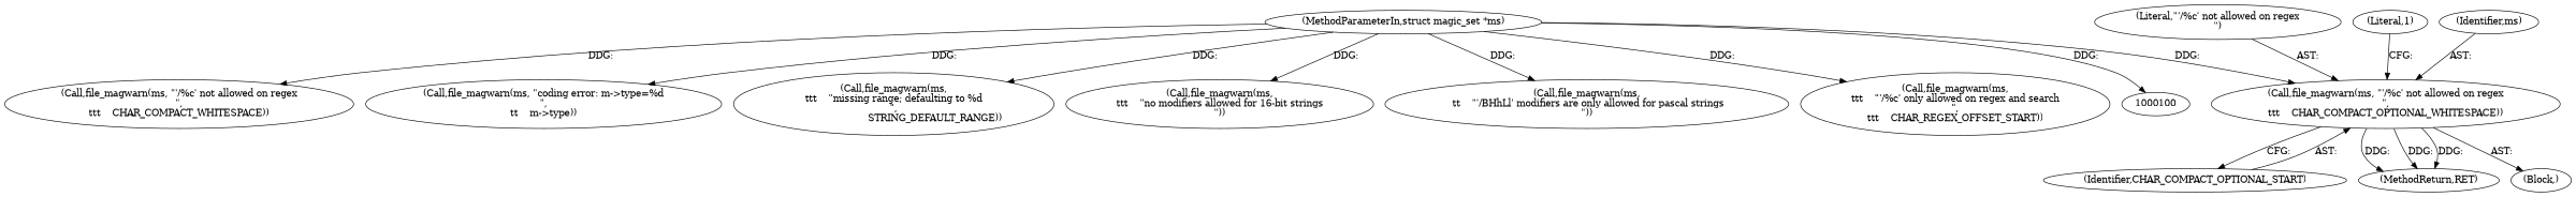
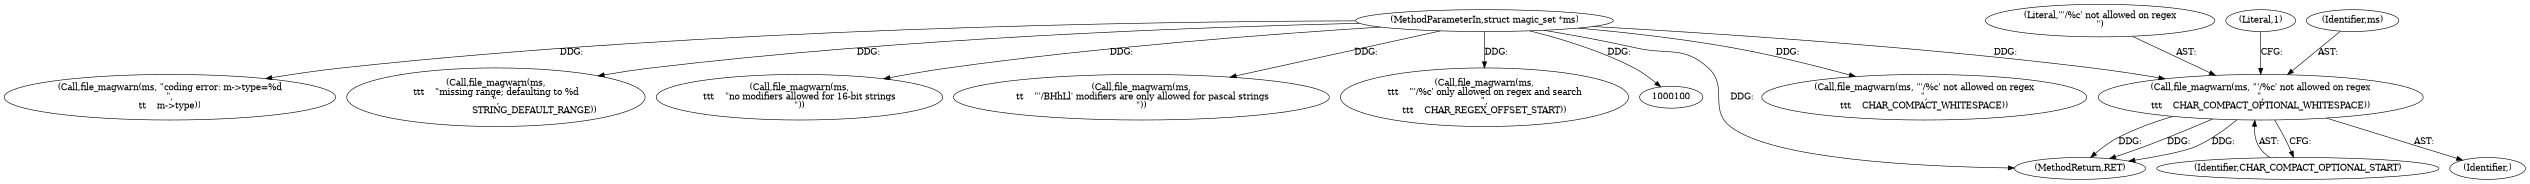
  digraph {
    n1 [label="(Call,file_magwarn(ms, \"'/%c' not allowed on regex\n\",\n\t\t\t    CHAR_COMPACT_OPTIONAL_WHITESPACE))"]
    n2 [label="(Identifier,CHAR_COMPACT_OPTIONAL_START)"]
    n3 [label="(MethodReturn,RET)"]
-   n4 [label="(Block,)"]
+   n4 [label="(Identifier,)"]
    n5 [label="(MethodParameterIn,struct magic_set *ms)"]
    n6 [label="(Call,file_magwarn(ms, \"'/%c' not allowed on regex\n\",\n\t\t\t    CHAR_COMPACT_WHITESPACE))"]
    n7 [label="(Call,file_magwarn(ms, \"coding error: m->type=%d\n\",\n\t\t    m->type))"]
    n8 [label="(Call,file_magwarn(ms,\n\t\t\t    \"missing range; defaulting to %d\n\",\n                            STRING_DEFAULT_RANGE))"]
    n9 [label="(Call,file_magwarn(ms,\n\t\t\t    \"no modifiers allowed for 16-bit strings\n\"))"]
    n10 [label="(Call,file_magwarn(ms,\n \t\t    \"'/BHhLl' modifiers are only allowed for pascal strings\n\"))"]
    n11 [label="(Call,file_magwarn(ms,\n\t\t\t    \"'/%c' only allowed on regex and search\n\",\n\t\t\t    CHAR_REGEX_OFFSET_START))"]
    1000100
    n13 [label="(Literal,\"'/%c' not allowed on regex\n\")"]
    n14 [label="(Literal,1)"]
    n15 [label="(Identifier,ms)"]
    n1 -> n2 [label="CFG: "]
    n1 -> n3 [label="DDG: "]
    n1 -> n3 [label="DDG: "]
    n1 -> n3 [label="DDG: "]
    n1 -> n4 [label="AST: "]
    n2 -> n1 [label="AST: "]
    n5 -> n1 [label="DDG: "]
+   n5 -> n3 [label="DDG: "]
    n5 -> n6 [label="DDG: "]
    n5 -> n7 [label="DDG: "]
    n5 -> n8 [label="DDG: "]
    n5 -> n9 [label="DDG: "]
    n5 -> n10 [label="DDG: "]
    n5 -> n11 [label="DDG: "]
    n5 -> 1000100 [label="DDG: "]
    n13 -> n1 [label="AST: "]
    n14 -> n1 [label="CFG: "]
    n15 -> n1 [label="AST: "]
  }
